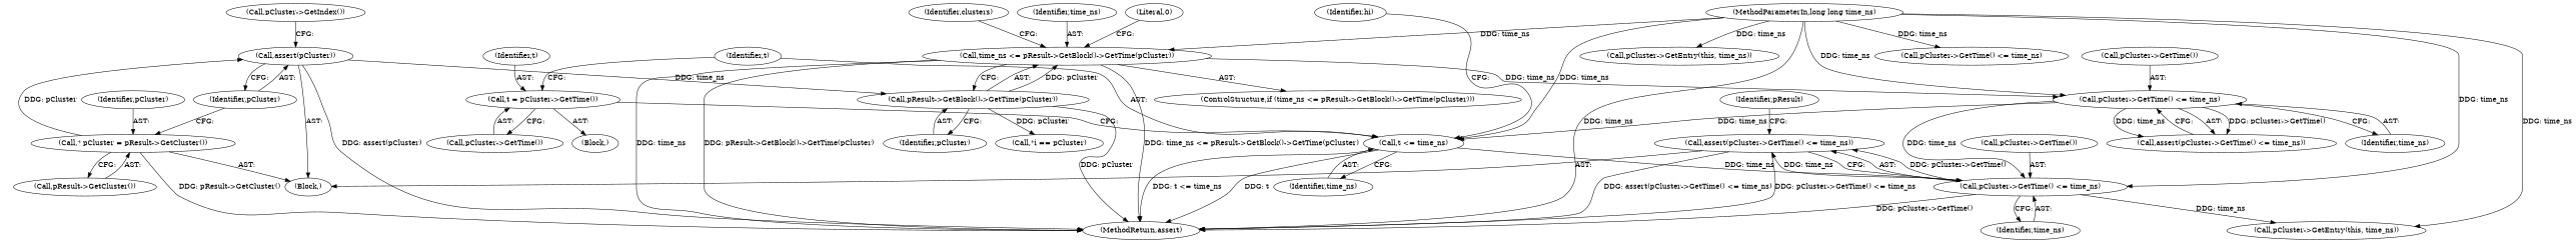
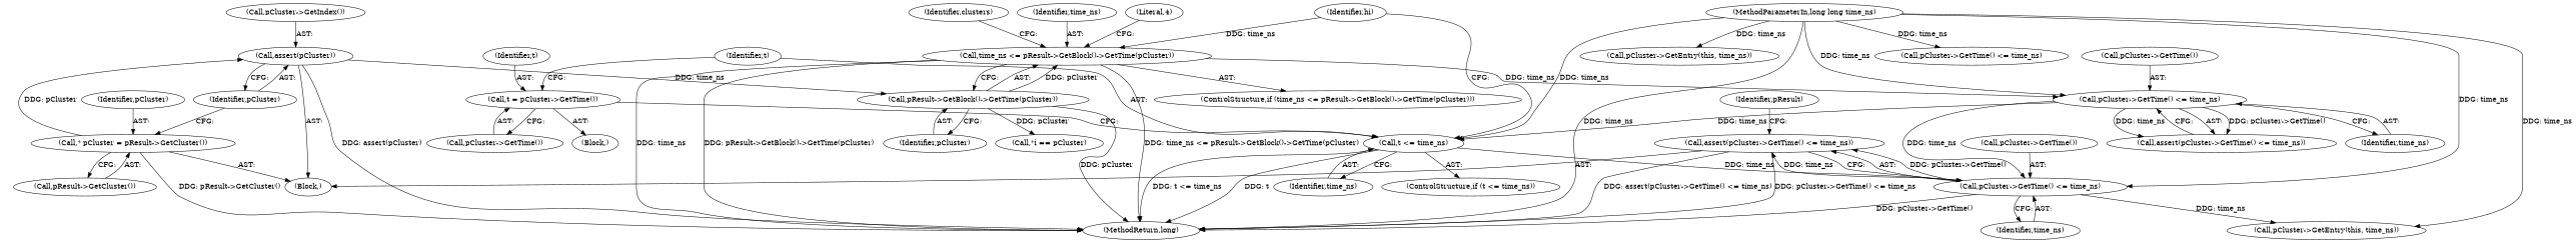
  digraph {
    n1 [label="(Call,assert(pCluster->GetTime() <= time_ns))"]
    n2 [label="(Call,pCluster->GetTime() <= time_ns)"]
-   n3 [label="(MethodReturn,assert)"]
+   n3 [label="(MethodReturn,long)"]
    n4 [label="(Block,)"]
    n5 [label="(Call,pCluster->GetEntry(this, time_ns))"]
    n6 [label="(Identifier,time_ns)"]
    n7 [label="(Call,t <= time_ns)"]
+   n8 [label="(ControlStructure,if (t <= time_ns))"]
    n9 [label="(Identifier,time_ns)"]
    n10 [label="(Call,t = pCluster->GetTime())"]
    n11 [label="(Block,)"]
    n12 [label="(Call,pCluster->GetTime())"]
    n13 [label="(Call,pCluster->GetTime() <= time_ns)"]
    n14 [label="(Identifier,time_ns)"]
    n15 [label="(Call,assert(pCluster->GetTime() <= time_ns))"]
    n16 [label="(Call,time_ns <= pResult->GetBlock()->GetTime(pCluster))"]
    n17 [label="(Call,pResult->GetBlock()->GetTime(pCluster))"]
    n18 [label="(ControlStructure,if (time_ns <= pResult->GetBlock()->GetTime(pCluster)))"]
    n19 [label="(Call,*i == pCluster)"]
    n20 [label="(Identifier,pCluster)"]
    n21 [label="(MethodParameterIn,long long time_ns)"]
    n22 [label="(Call,pCluster->GetEntry(this, time_ns))"]
    n23 [label="(Call,pCluster->GetTime() <= time_ns)"]
    n24 [label="(Call,assert(pCluster))"]
    n25 [label="(Identifier,pCluster)"]
    n26 [label="(Call,* pCluster = pResult->GetCluster())"]
    n27 [label="(Call,pResult->GetCluster())"]
    n28 [label="(Identifier,time_ns)"]
    n29 [label="(Identifier,pCluster)"]
    n30 [label="(Call,pCluster->GetTime())"]
    n31 [label="(Call,pCluster->GetTime())"]
    n32 [label="(Identifier,pResult)"]
    n33 [label="(Identifier,t)"]
    n34 [label="(Identifier,t)"]
-   n35 [label="(Literal,0)"]
+   n35 [label="(Literal,4)"]
    n36 [label="(Identifier,clusters)"]
    n37 [label="(Call,pCluster->GetIndex())"]
    n38 [label="(Identifier,hi)"]
    n1 -> n2 [label="CFG: "]
    n1 -> n3 [label="DDG: assert(pCluster->GetTime() <= time_ns)"]
    n1 -> n3 [label="DDG: pCluster->GetTime() <= time_ns"]
    n1 -> n4 [label="AST: "]
    n2 -> n1 [label="AST: "]
    n2 -> n1 [label="DDG: pCluster->GetTime()"]
    n2 -> n1 [label="DDG: time_ns"]
    n2 -> n3 [label="DDG: pCluster->GetTime()"]
    n2 -> n5 [label="DDG: time_ns"]
    n2 -> n6 [label="CFG: "]
    n6 -> n2 [label="AST: "]
    n7 -> n2 [label="DDG: time_ns"]
    n7 -> n3 [label="DDG: t"]
    n7 -> n3 [label="DDG: t <= time_ns"]
+   n7 -> n8 [label="AST: "]
    n7 -> n9 [label="CFG: "]
    n9 -> n7 [label="AST: "]
    n10 -> n7 [label="CFG: "]
    n10 -> n11 [label="AST: "]
    n10 -> n12 [label="CFG: "]
    n12 -> n10 [label="AST: "]
    n13 -> n2 [label="DDG: time_ns"]
    n13 -> n7 [label="DDG: time_ns"]
    n13 -> n14 [label="CFG: "]
    n13 -> n15 [label="AST: "]
    n13 -> n15 [label="DDG: pCluster->GetTime()"]
    n13 -> n15 [label="DDG: time_ns"]
    n14 -> n13 [label="AST: "]
    n15 -> n13 [label="CFG: "]
    n16 -> n3 [label="DDG: time_ns <= pResult->GetBlock()->GetTime(pCluster)"]
    n16 -> n3 [label="DDG: time_ns"]
    n16 -> n3 [label="DDG: pResult->GetBlock()->GetTime(pCluster)"]
    n16 -> n13 [label="DDG: time_ns"]
    n16 -> n17 [label="CFG: "]
    n16 -> n18 [label="AST: "]
    n17 -> n3 [label="DDG: pCluster"]
    n17 -> n16 [label="AST: "]
    n17 -> n16 [label="DDG: pCluster"]
    n17 -> n19 [label="DDG: pCluster"]
    n17 -> n20 [label="CFG: "]
    n20 -> n17 [label="AST: "]
    n21 -> n2 [label="DDG: time_ns"]
    n21 -> n3 [label="DDG: time_ns"]
    n21 -> n5 [label="DDG: time_ns"]
    n21 -> n7 [label="DDG: time_ns"]
    n21 -> n13 [label="DDG: time_ns"]
-   n21 -> n16 [label="DDG: time_ns"]
+   n38 -> n16 [label="DDG: time_ns"]
    n21 -> n22 [label="DDG: time_ns"]
    n21 -> n23 [label="DDG: time_ns"]
    n24 -> n3 [label="DDG: assert(pCluster)"]
    n24 -> n4 [label="AST: "]
    n24 -> n17 [label="DDG: time_ns"]
    n24 -> n25 [label="CFG: "]
    n25 -> n24 [label="AST: "]
    n25 -> n26 [label="CFG: "]
    n26 -> n3 [label="DDG: pResult->GetCluster()"]
    n26 -> n4 [label="AST: "]
    n26 -> n24 [label="DDG: pCluster"]
    n26 -> n27 [label="CFG: "]
    n27 -> n26 [label="AST: "]
    n28 -> n16 [label="AST: "]
    n29 -> n26 [label="AST: "]
    n30 -> n13 [label="AST: "]
    n31 -> n2 [label="AST: "]
    n32 -> n1 [label="CFG: "]
    n33 -> n10 [label="AST: "]
    n34 -> n7 [label="AST: "]
    n34 -> n10 [label="CFG: "]
    n35 -> n16 [label="CFG: "]
    n36 -> n16 [label="CFG: "]
-   n37 -> n24 [label="CFG: "]
+   n37 -> n24 [label="AST: "]
    n38 -> n7 [label="CFG: "]
  }
